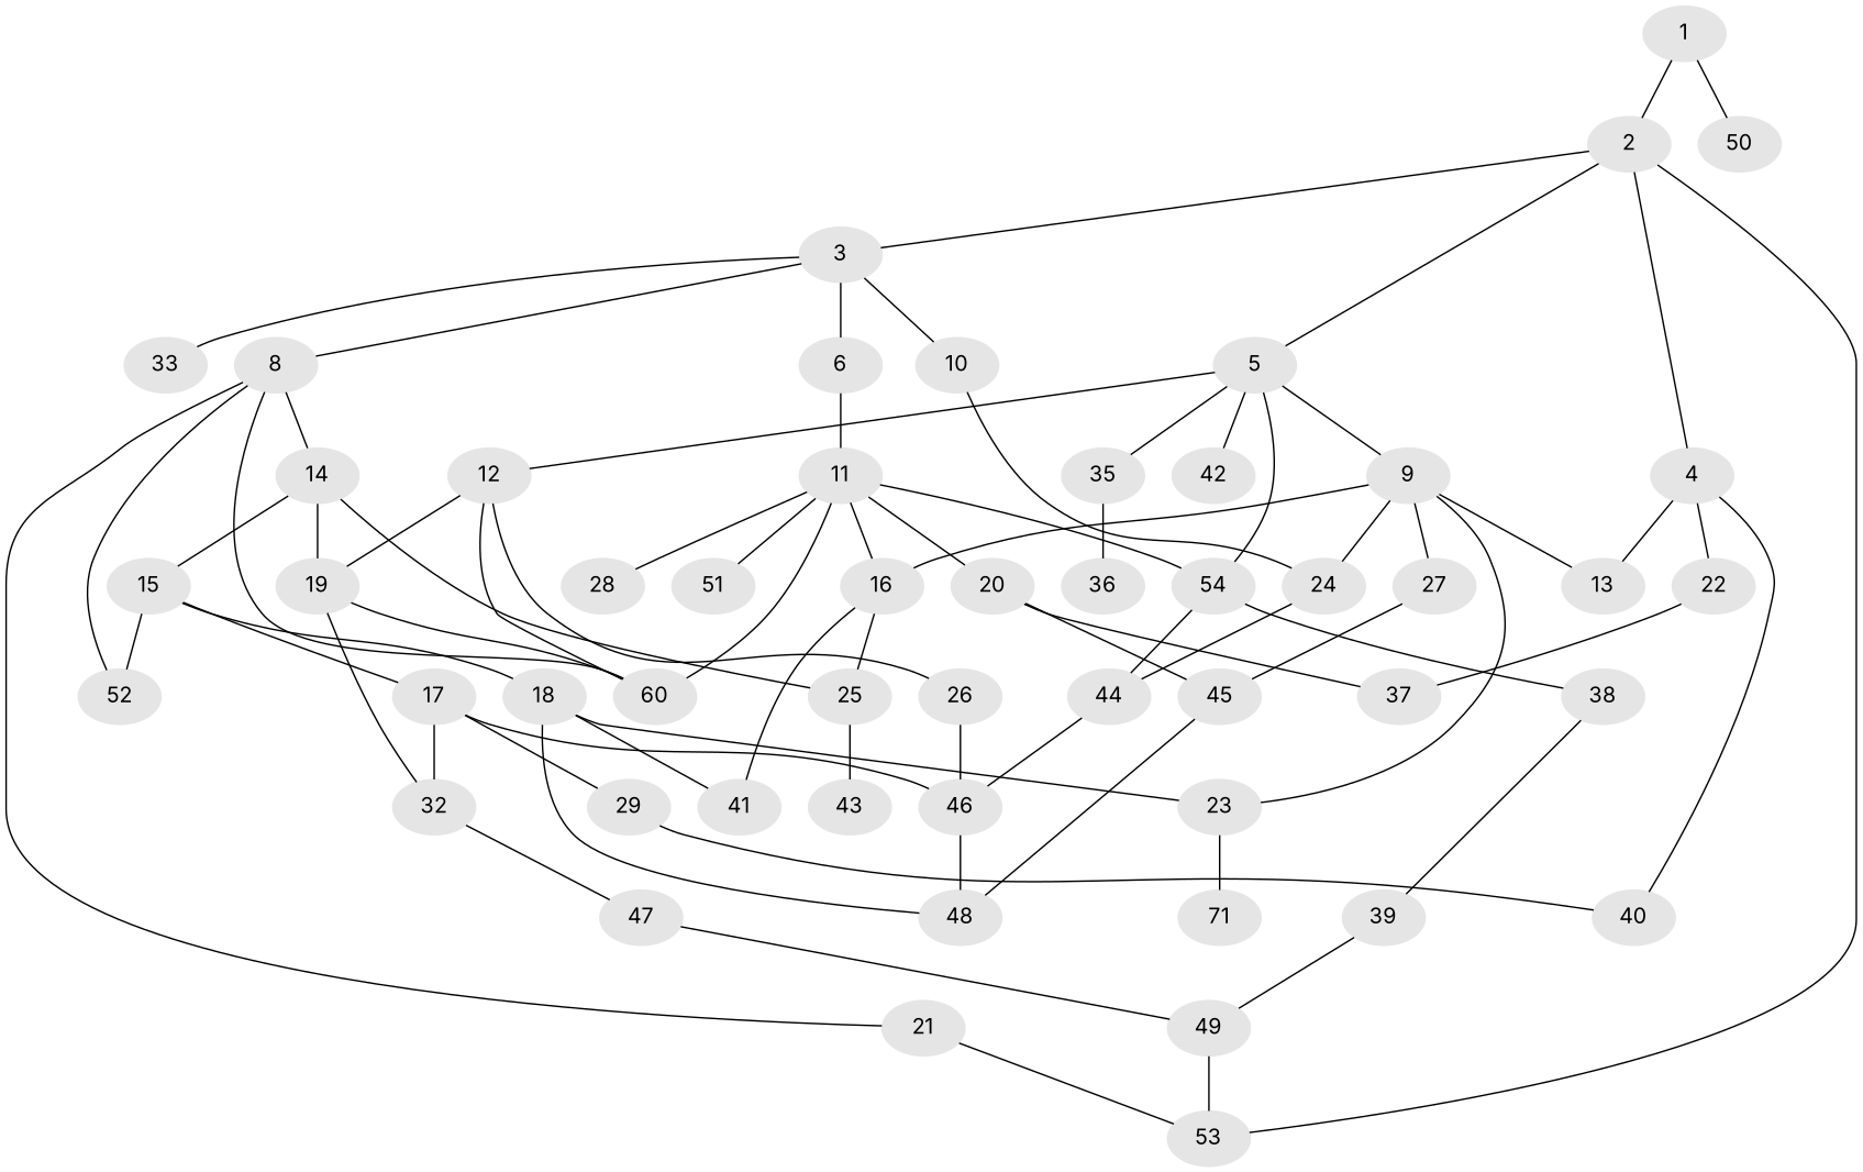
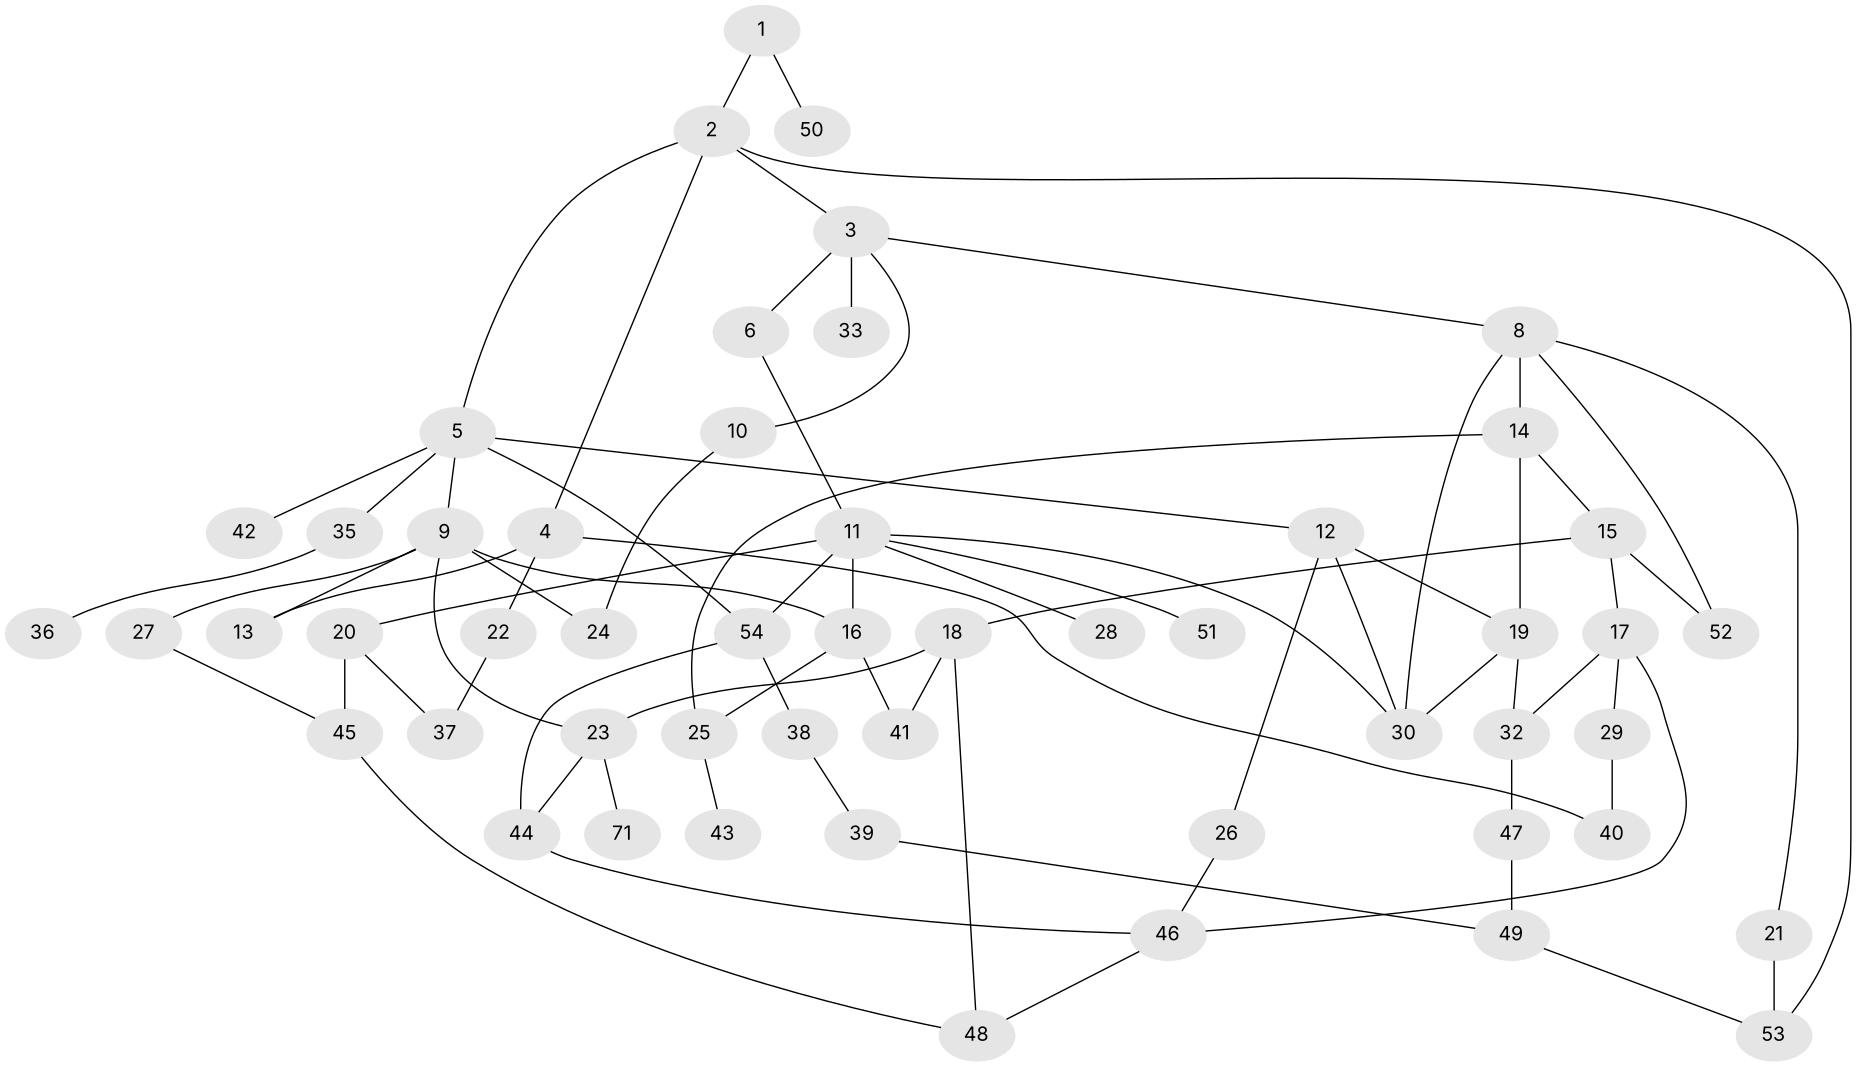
  graph {
    fontname=Inter
    node [color=gray90 fontname=Inter style=filled]
    edge [fontname=Inter]
    1
    2
    50
    3
    4
    5
    53
    6
    8
    10
    33
    13
    22
    40
    9
    12
    n17 [label=54]
    35
    42
    11
    14
    21
-   30 [label=60]
+   30
    52
    24
    37
    16
    23
    27
    19
    26
    44
    38
    36
    20
    28
    51
    15
    25
    41
    n41 [label=71]
    45
    32
    46
    17
    18
    43
    29
    48
    47
    49
    39
    1 -- 2
    1 -- 50
    2 -- 3
    2 -- 4
    2 -- 5
    2 -- 53
    3 -- 6
    3 -- 8
    3 -- 10
    3 -- 33
    4 -- 13
    4 -- 22
    4 -- 40
    5 -- 9
    5 -- 12
    5 -- n17
    5 -- 35
    5 -- 42
    6 -- 11
    8 -- 14
    8 -- 21
    8 -- 30
    8 -- 52
    10 -- 24
    22 -- 37
    9 -- 13
    9 -- 24
    9 -- 16
    9 -- 23
    9 -- 27
    12 -- 30
    12 -- 19
    12 -- 26
    n17 -- 44
    n17 -- 38
    35 -- 36
    11 -- n17
    11 -- 30
    11 -- 16
    11 -- 20
    11 -- 28
    11 -- 51
    14 -- 19
    14 -- 15
    14 -- 25
    21 -- 53
    16 -- 25
    16 -- 41
-   24 -- 44
+   23 -- 44
    23 -- n41
    27 -- 45
    19 -- 30
    19 -- 32
    26 -- 46
    44 -- 46
    38 -- 39
    20 -- 37
    20 -- 45
    15 -- 52
    15 -- 17
    15 -- 18
    25 -- 43
    45 -- 48
    32 -- 47
    46 -- 48
    17 -- 32
    17 -- 46
    17 -- 29
    18 -- 23
    18 -- 41
    18 -- 48
    29 -- 40
    47 -- 49
    49 -- 53
    39 -- 49
  }
